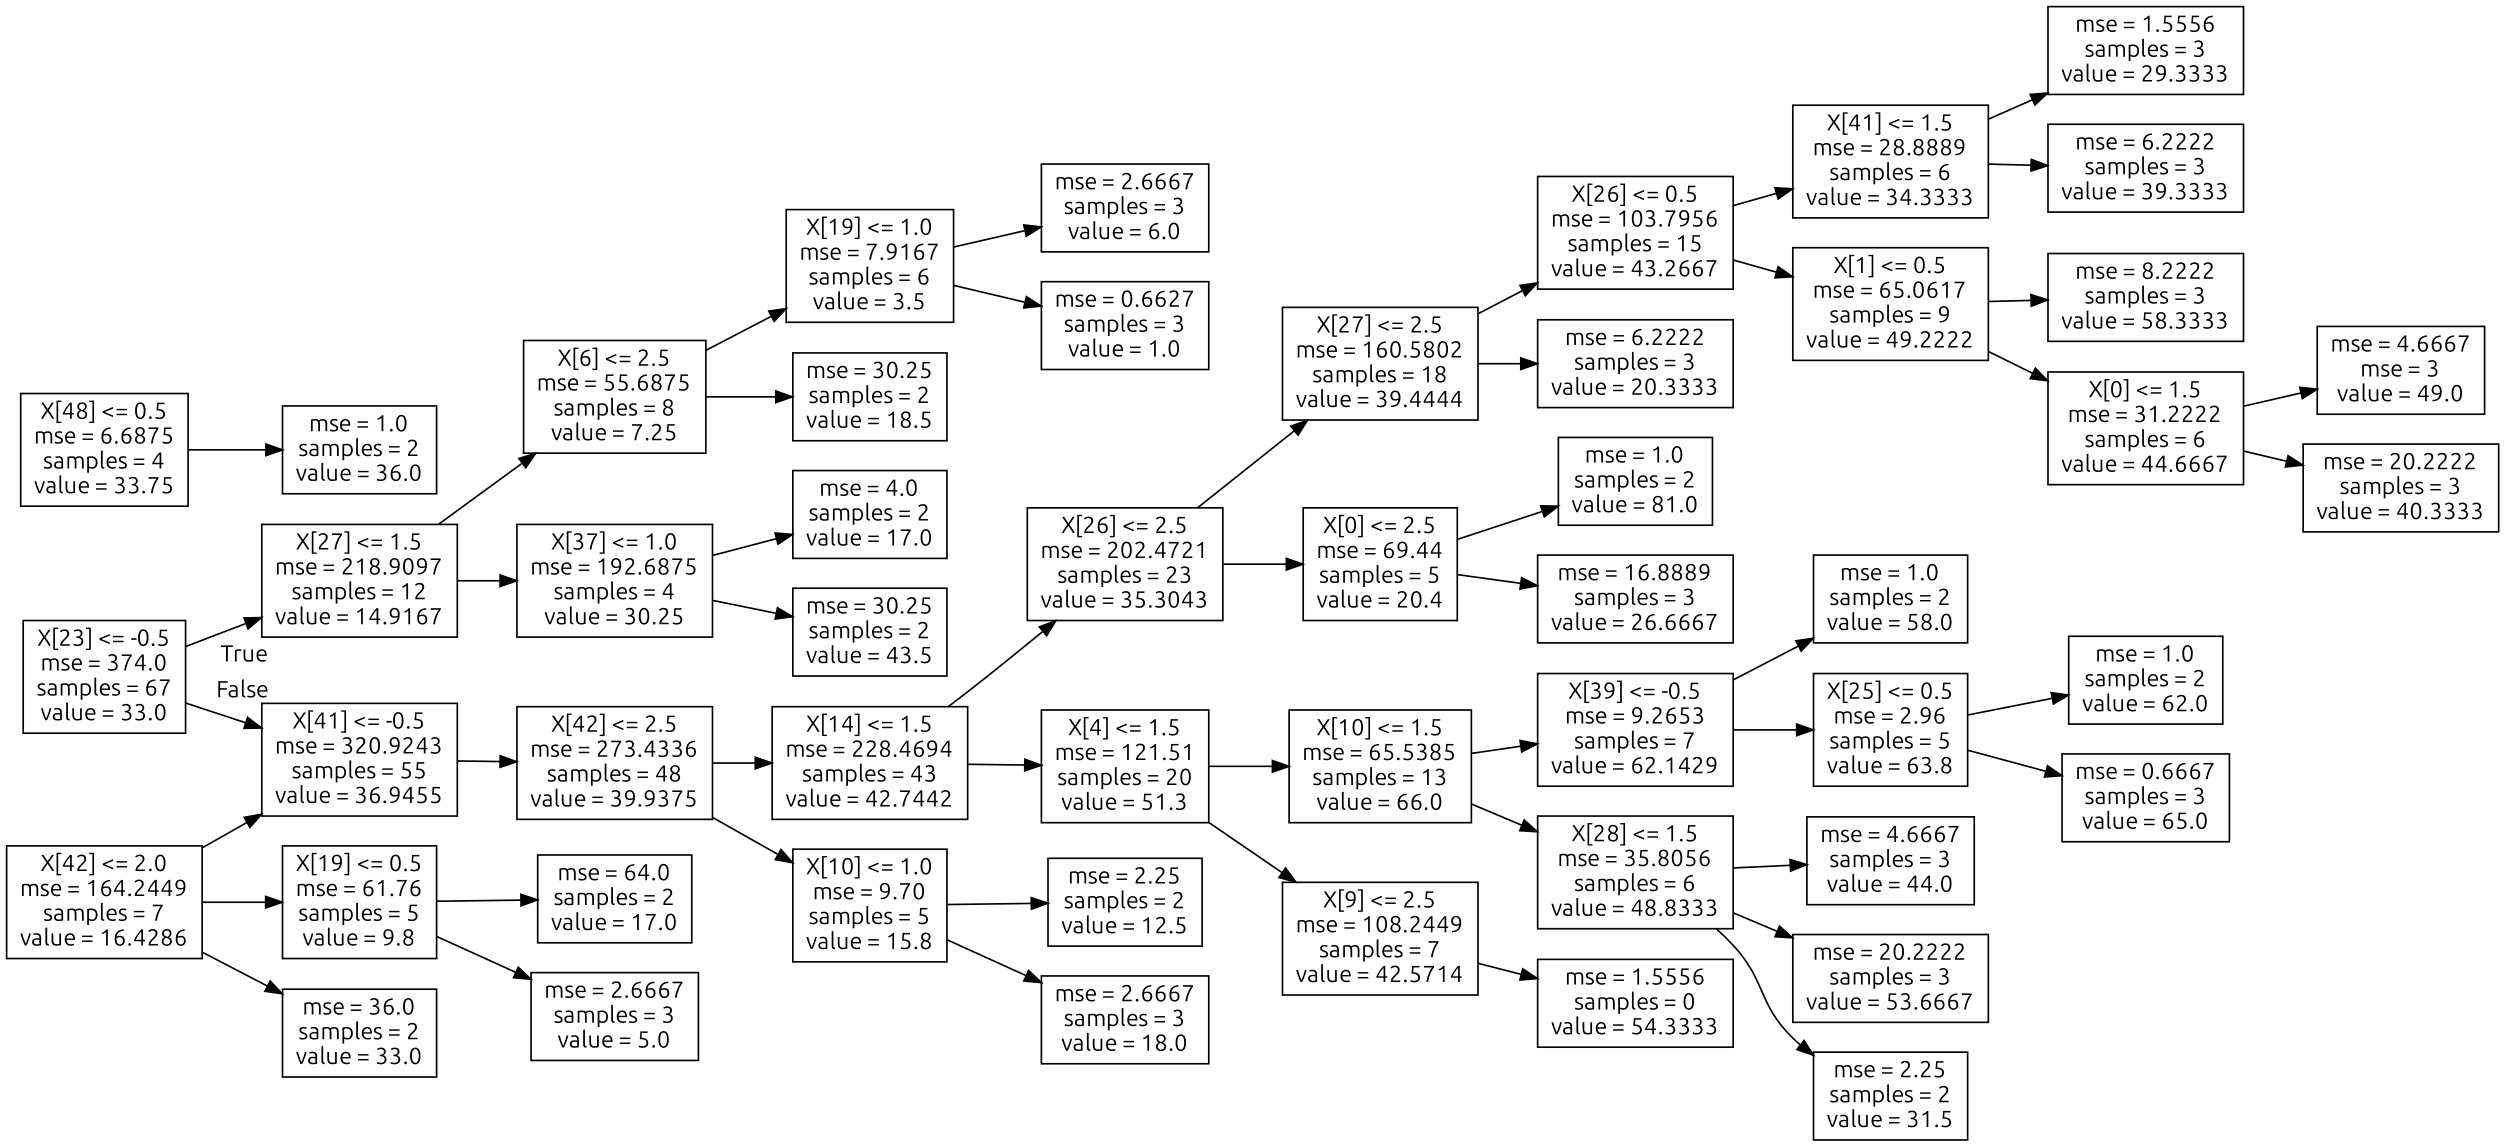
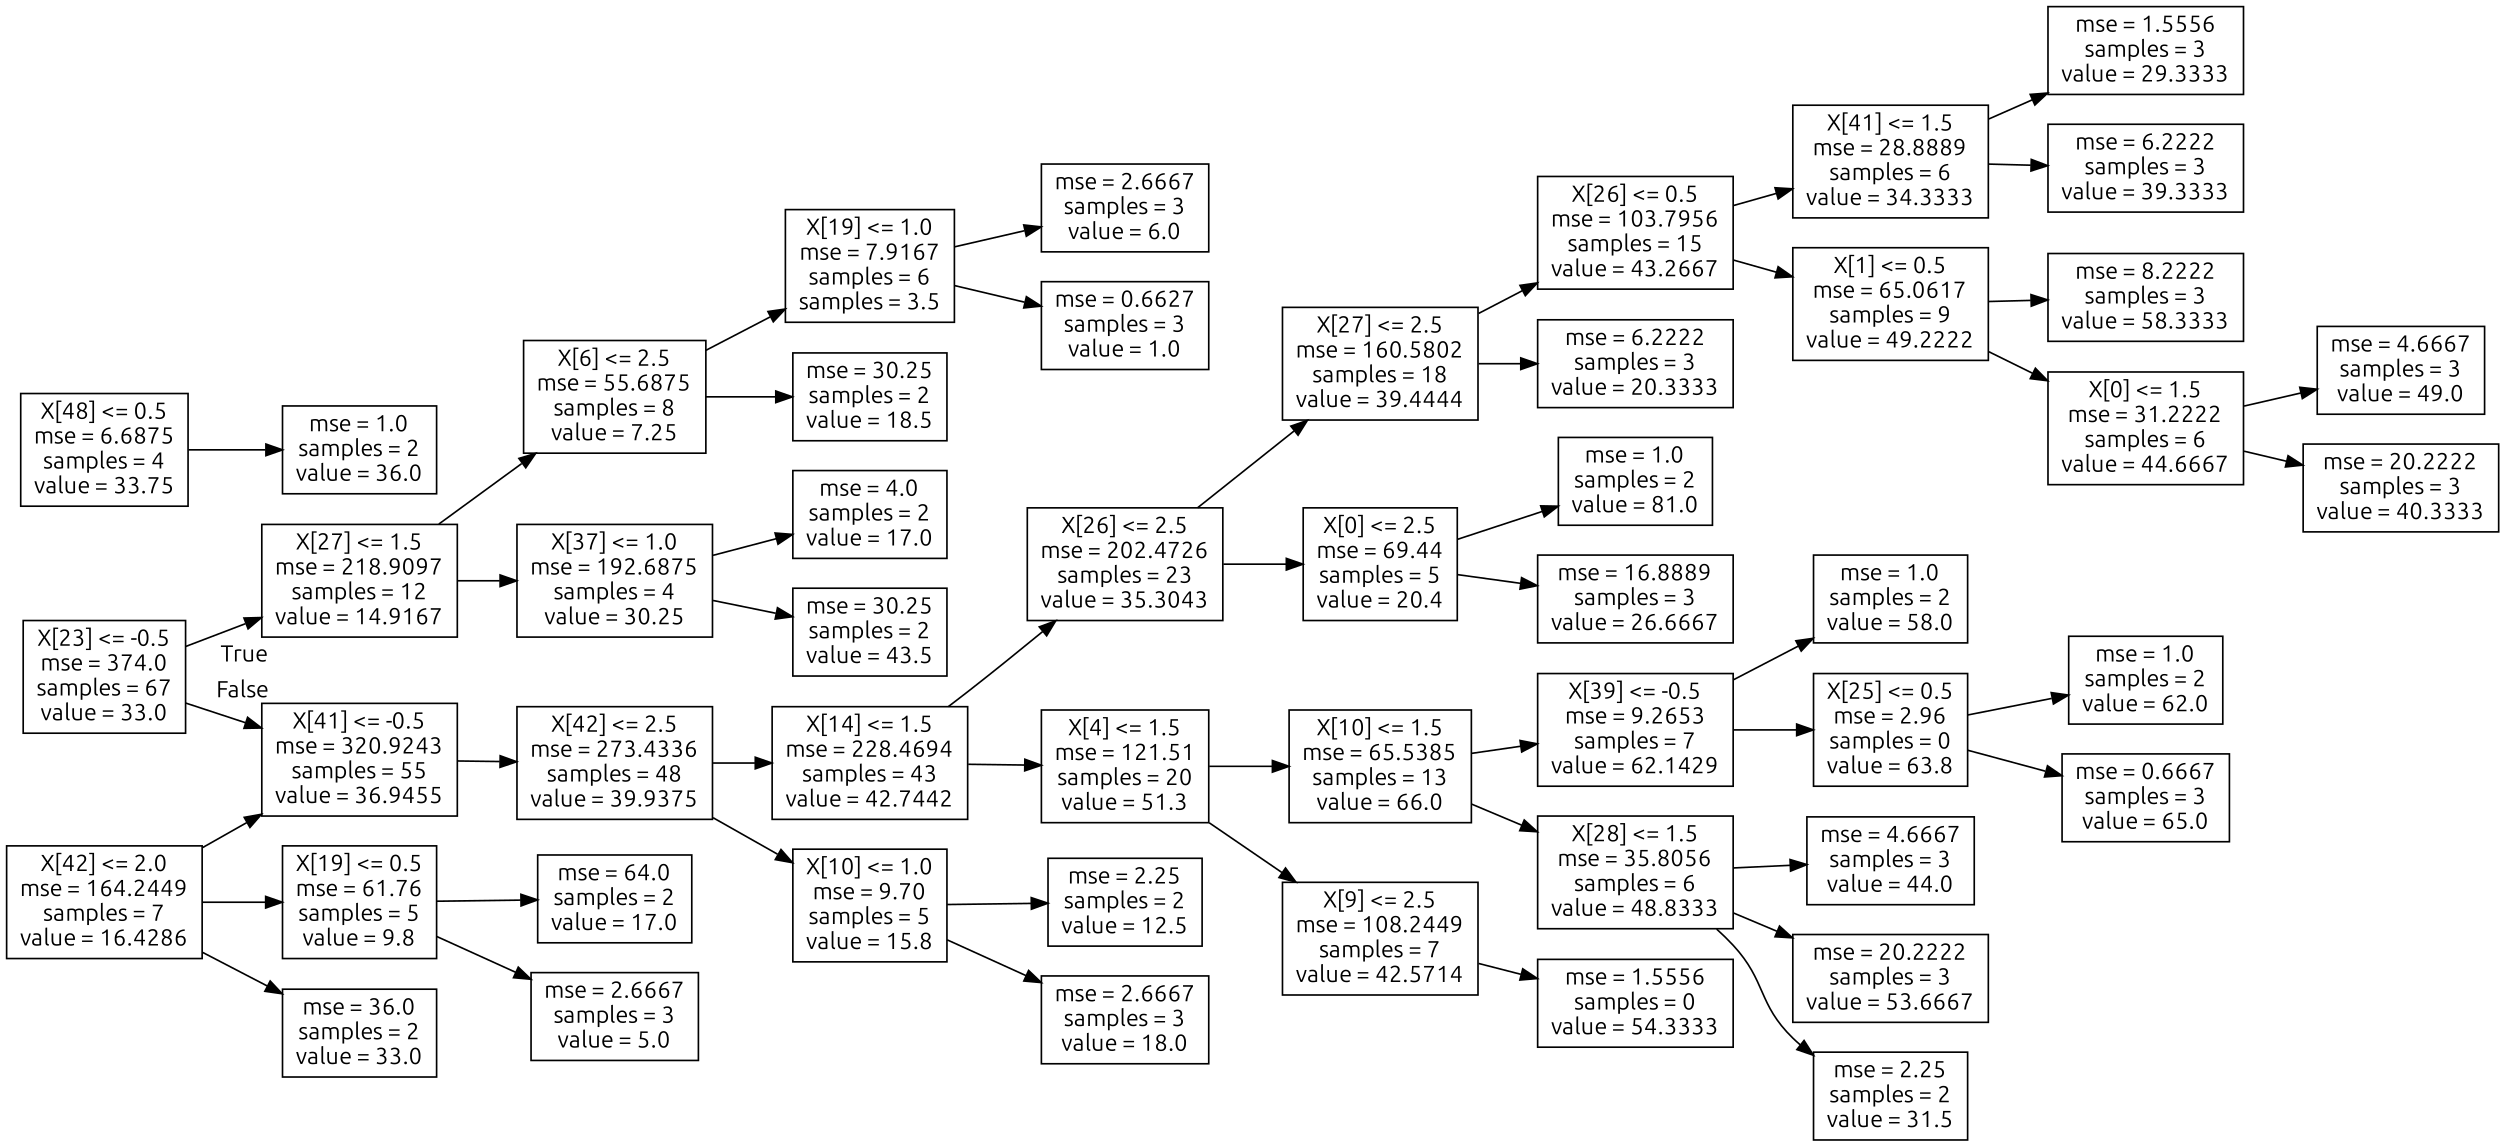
  digraph {
    fontname=Ubuntu
    rankdir=LR
    node [fontname=Ubuntu shape=box]
    edge [fontname=Ubuntu]
    n1 [label="X[23] <= -0.5\nmse = 374.0\nsamples = 67\nvalue = 33.0"]
    n2 [label="X[27] <= 1.5\nmse = 218.9097\nsamples = 12\nvalue = 14.9167"]
    n3 [label="X[41] <= -0.5\nmse = 320.9243\nsamples = 55\nvalue = 36.9455"]
    n4 [label="X[6] <= 2.5\nmse = 55.6875\nsamples = 8\nvalue = 7.25"]
    n5 [label="X[37] <= 1.0\nmse = 192.6875\nsamples = 4\nvalue = 30.25"]
    n6 [label="X[42] <= 2.5\nmse = 273.4336\nsamples = 48\nvalue = 39.9375"]
-   n7 [label="X[19] <= 1.0\nmse = 7.9167\nsamples = 6\nvalue = 3.5"]
+   n7 [label="X[19] <= 1.0\nmse = 7.9167\nsamples = 6\nsamples = 3.5"]
    n8 [label="mse = 30.25\nsamples = 2\nvalue = 18.5"]
    n9 [label="mse = 4.0\nsamples = 2\nvalue = 17.0"]
    n10 [label="mse = 30.25\nsamples = 2\nvalue = 43.5"]
    n11 [label="mse = 2.6667\nsamples = 3\nvalue = 6.0"]
    n12 [label="mse = 0.6627\nsamples = 3\nvalue = 1.0"]
    n13 [label="X[42] <= 2.0\nmse = 164.2449\nsamples = 7\nvalue = 16.4286"]
    n14 [label="X[19] <= 0.5\nmse = 61.76\nsamples = 5\nvalue = 9.8"]
    n15 [label="mse = 36.0\nsamples = 2\nvalue = 33.0"]
    n16 [label="X[14] <= 1.5\nmse = 228.4694\nsamples = 43\nvalue = 42.7442"]
    n17 [label="X[10] <= 1.0\nmse = 9.70\nsamples = 5\nvalue = 15.8"]
    n18 [label="mse = 64.0\nsamples = 2\nvalue = 17.0"]
    n19 [label="mse = 2.6667\nsamples = 3\nvalue = 5.0"]
-   n20 [label="X[26] <= 2.5\nmse = 202.4721\nsamples = 23\nvalue = 35.3043"]
+   n20 [label="X[26] <= 2.5\nmse = 202.4726\nsamples = 23\nvalue = 35.3043"]
    n21 [label="X[4] <= 1.5\nmse = 121.51\nsamples = 20\nvalue = 51.3"]
    n22 [label="mse = 2.25\nsamples = 2\nvalue = 12.5"]
    n23 [label="mse = 2.6667\nsamples = 3\nvalue = 18.0"]
    n24 [label="X[27] <= 2.5\nmse = 160.5802\nsamples = 18\nvalue = 39.4444"]
    n25 [label="X[0] <= 2.5\nmse = 69.44\nsamples = 5\nvalue = 20.4"]
    n26 [label="X[10] <= 1.5\nmse = 65.5385\nsamples = 13\nvalue = 66.0"]
    n27 [label="X[9] <= 2.5\nmse = 108.2449\nsamples = 7\nvalue = 42.5714"]
    n28 [label="X[26] <= 0.5\nmse = 103.7956\nsamples = 15\nvalue = 43.2667"]
    n29 [label="mse = 6.2222\nsamples = 3\nvalue = 20.3333"]
    n30 [label="mse = 1.0\nsamples = 2\nvalue = 81.0"]
    n31 [label="mse = 16.8889\nsamples = 3\nvalue = 26.6667"]
    n32 [label="X[41] <= 1.5\nmse = 28.8889\nsamples = 6\nvalue = 34.3333"]
    n33 [label="X[1] <= 0.5\nmse = 65.0617\nsamples = 9\nvalue = 49.2222"]
    n34 [label="mse = 1.5556\nsamples = 3\nvalue = 29.3333"]
    n35 [label="mse = 6.2222\nsamples = 3\nvalue = 39.3333"]
    n36 [label="mse = 8.2222\nsamples = 3\nvalue = 58.3333"]
    n37 [label="X[0] <= 1.5\nmse = 31.2222\nsamples = 6\nvalue = 44.6667"]
-   n38 [label="mse = 4.6667\nmse = 3\nvalue = 49.0"]
+   n38 [label="mse = 4.6667\nsamples = 3\nvalue = 49.0"]
    n39 [label="mse = 20.2222\nsamples = 3\nvalue = 40.3333"]
    n40 [label="X[39] <= -0.5\nmse = 9.2653\nsamples = 7\nvalue = 62.1429"]
    n41 [label="X[28] <= 1.5\nmse = 35.8056\nsamples = 6\nvalue = 48.8333"]
    n42 [label="mse = 1.5556\nsamples = 0\nvalue = 54.3333"]
    n43 [label="mse = 1.0\nsamples = 2\nvalue = 58.0"]
-   n44 [label="X[25] <= 0.5\nmse = 2.96\nsamples = 5\nvalue = 63.8"]
+   n44 [label="X[25] <= 0.5\nmse = 2.96\nsamples = 0\nvalue = 63.8"]
    n45 [label="mse = 4.6667\nsamples = 3\nvalue = 44.0"]
    n46 [label="mse = 20.2222\nsamples = 3\nvalue = 53.6667"]
    n47 [label="mse = 2.25\nsamples = 2\nvalue = 31.5"]
    n48 [label="mse = 1.0\nsamples = 2\nvalue = 62.0"]
    n49 [label="mse = 0.6667\nsamples = 3\nvalue = 65.0"]
    n50 [label="X[48] <= 0.5\nmse = 6.6875\nsamples = 4\nvalue = 33.75"]
    n51 [label="mse = 1.0\nsamples = 2\nvalue = 36.0"]
    n1 -> n2 [headlabel=True labelangle=45 labeldistance=2.5]
    n1 -> n3 [headlabel=False labelangle=-45 labeldistance=2.5]
    n2 -> n4
    n2 -> n5
    n3 -> n6
    n4 -> n7
    n4 -> n8
    n5 -> n9
    n5 -> n10
    n6 -> n16
    n6 -> n17
    n7 -> n11
    n7 -> n12
    n13 -> n3
    n13 -> n14
    n13 -> n15
    n14 -> n18
    n14 -> n19
    n16 -> n20
    n16 -> n21
    n17 -> n22
    n17 -> n23
    n20 -> n24
    n20 -> n25
    n21 -> n26
    n21 -> n27
    n24 -> n28
    n24 -> n29
    n25 -> n30
    n25 -> n31
    n26 -> n40
    n26 -> n41
    n27 -> n42
    n28 -> n32
    n28 -> n33
    n32 -> n34
    n32 -> n35
    n33 -> n36
    n33 -> n37
    n37 -> n38
    n37 -> n39
    n40 -> n43
    n40 -> n44
    n41 -> n45
    n41 -> n46
    n41 -> n47
    n44 -> n48
    n44 -> n49
    n50 -> n51
  }
